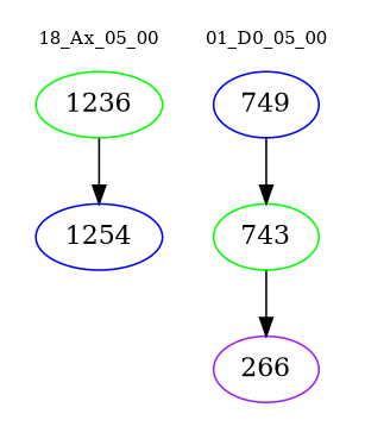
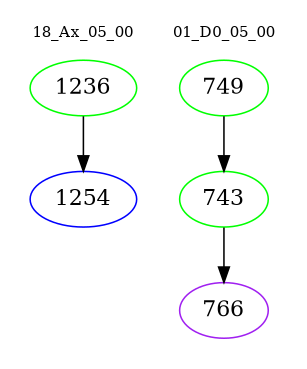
  digraph {
    node [color=green]
    edge [color=black]
    n1 [label=1236]
    n2 [color=blue label=1254]
-   n3 [color=blue label=749]
+   n3 [label=749]
    n4 [label=743]
-   n5 [color=purple label=266]
+   n5 [color=purple label=766]
    subgraph cluster_1 {
      color=white
      fontsize=10
      label="18_Ax_05_00"
      n1
      n2
    }
    subgraph cluster_2 {
      color=white
      fontsize=10
      label="01_D0_05_00"
      n3
      n4
      n5
    }
    n1 -> n2
    n3 -> n4
    n4 -> n5
  }
